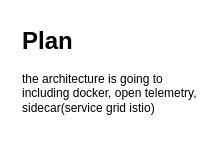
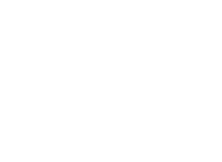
  <mxCell id="0" />
  <mxCell id="1" parent="0" />
- <mxCell id="2" value="&lt;h1 style=&quot;margin-top: 0px;&quot;&gt;Plan&lt;/h1&gt;&lt;p&gt;the architecture is going to including docker, open telemetry, sidecar(service grid istio)&lt;/p&gt;" style="text;html=1;whiteSpace=wrap;overflow=hidden;rounded=0;" vertex="1" parent="1"><mxGeometry x="20" y="20" width="180" height="120" as="geometry" /></mxCell>
